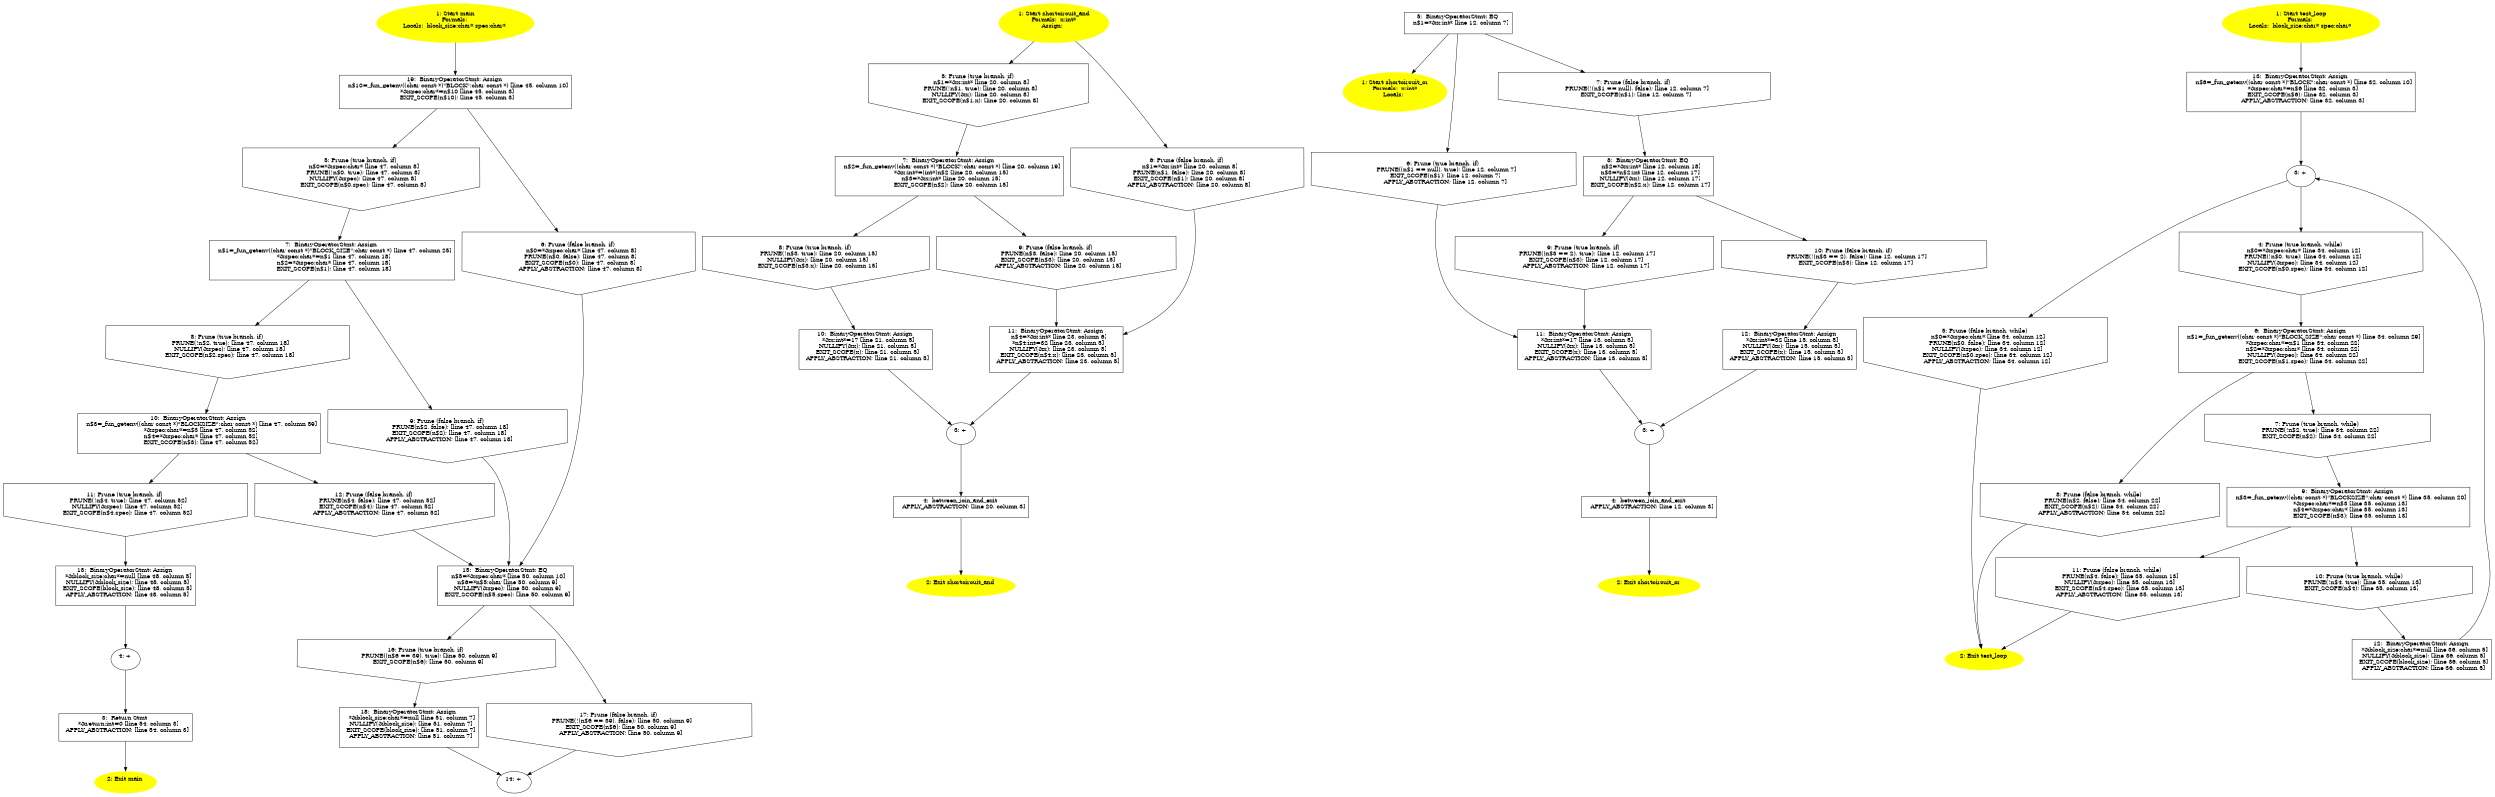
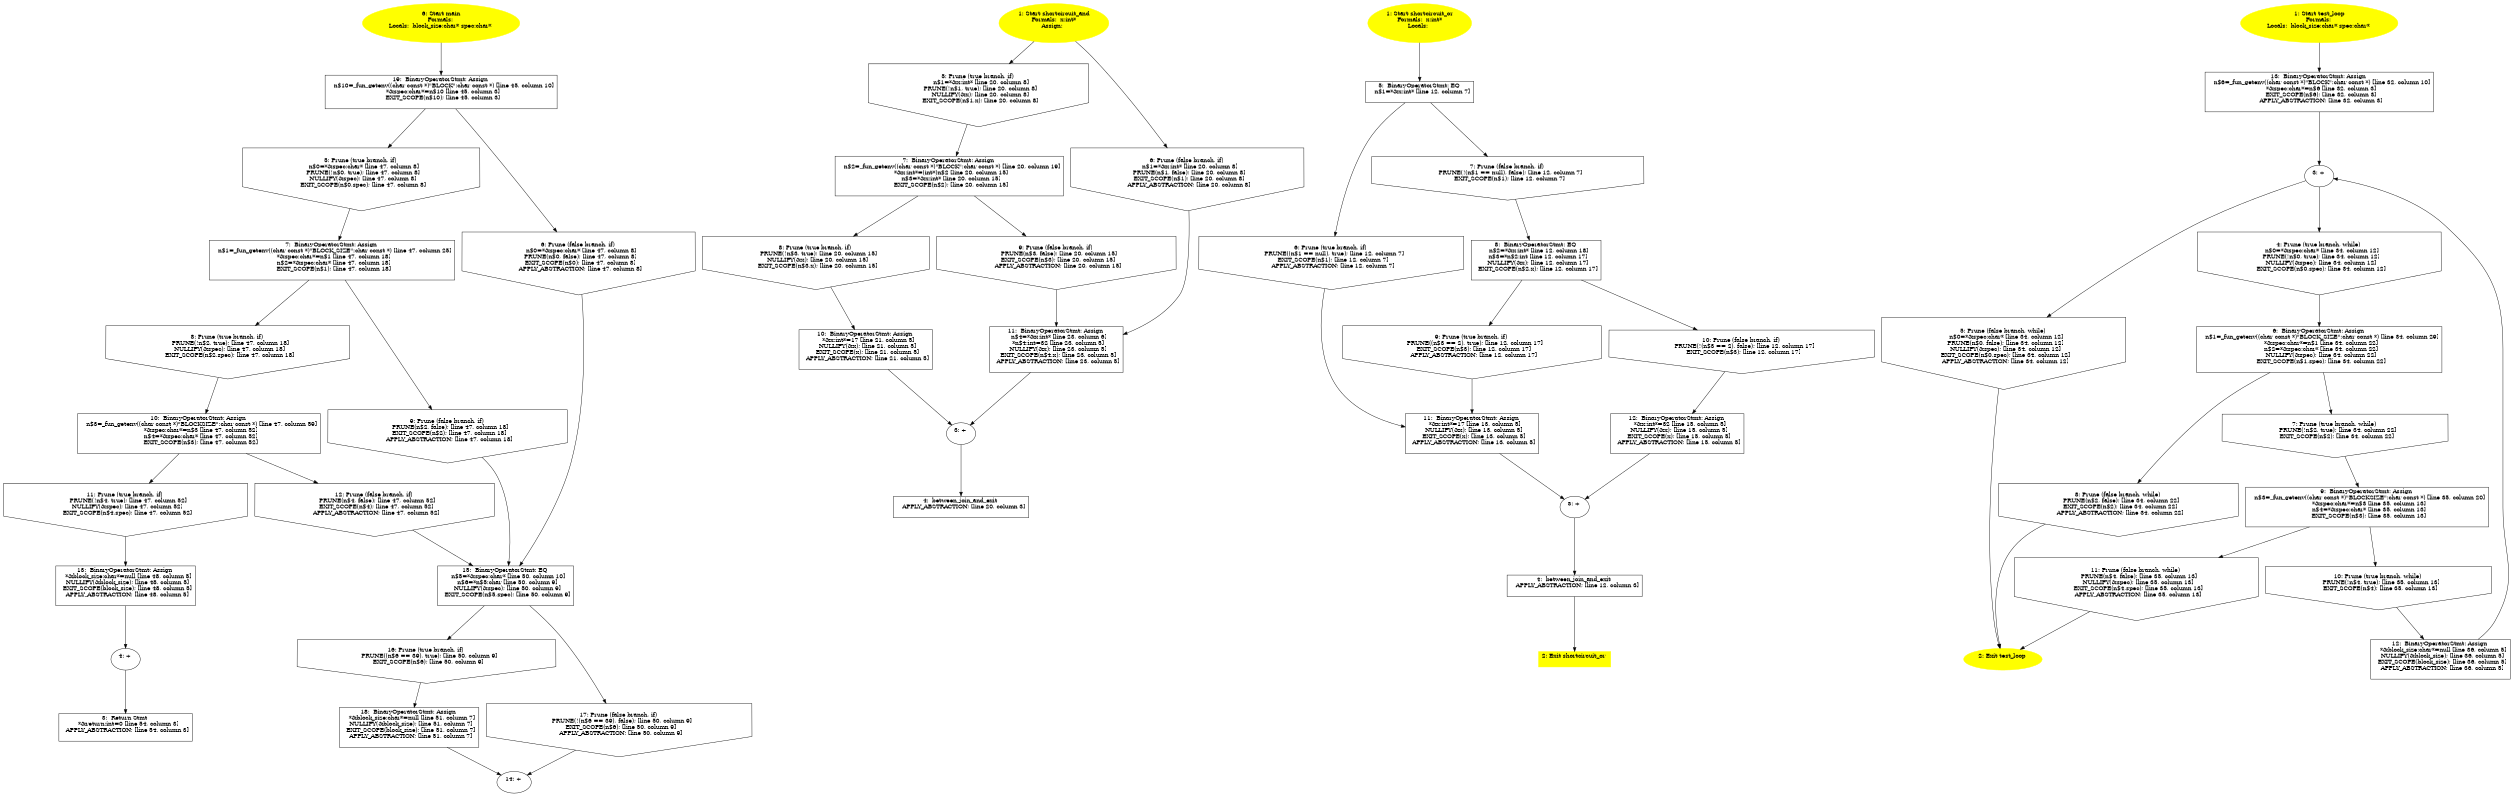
  digraph {
    node [shape=invhouse]
-   n1 [color=yellow label="1: Start main\nFormals: \nLocals:  block_size:char* spec:char* \n  " style=filled shape=""]
+   n1 [color=yellow label="6: Start main\nFormals: \nLocals:  block_size:char* spec:char* \n  " style=filled shape=""]
    n2 [label="19:  BinaryOperatorStmt: Assign \n   n$10=_fun_getenv((char const *)\"BLOCK\":char const *) [line 45, column 10]\n  *&spec:char*=n$10 [line 45, column 3]\n  EXIT_SCOPE(n$10); [line 45, column 3]\n " shape=box]
    n3 [label="5: Prune (true branch, if) \n   n$0=*&spec:char* [line 47, column 8]\n  PRUNE(!n$0, true); [line 47, column 8]\n  NULLIFY(&spec); [line 47, column 8]\n  EXIT_SCOPE(n$0,spec); [line 47, column 8]\n "]
    n4 [label="6: Prune (false branch, if) \n   n$0=*&spec:char* [line 47, column 8]\n  PRUNE(n$0, false); [line 47, column 8]\n  EXIT_SCOPE(n$0); [line 47, column 8]\n  APPLY_ABSTRACTION; [line 47, column 8]\n "]
    n5 [label="7:  BinaryOperatorStmt: Assign \n   n$1=_fun_getenv((char const *)\"BLOCK_SIZE\":char const *) [line 47, column 25]\n  *&spec:char*=n$1 [line 47, column 18]\n  n$2=*&spec:char* [line 47, column 18]\n  EXIT_SCOPE(n$1); [line 47, column 18]\n " shape=box]
    n6 [label="15:  BinaryOperatorStmt: EQ \n   n$5=*&spec:char* [line 50, column 10]\n  n$6=*n$5:char [line 50, column 9]\n  NULLIFY(&spec); [line 50, column 9]\n  EXIT_SCOPE(n$5,spec); [line 50, column 9]\n " shape=box]
-   n7 [color=yellow label="2: Exit main \n  " style=filled shape=""]
    n8 [label="3:  Return Stmt \n   *&return:int=0 [line 54, column 3]\n  APPLY_ABSTRACTION; [line 54, column 3]\n " shape=box]
    n9 [label="4: + \n  " shape=""]
    n10 [label="8: Prune (true branch, if) \n   PRUNE(!n$2, true); [line 47, column 18]\n  NULLIFY(&spec); [line 47, column 18]\n  EXIT_SCOPE(n$2,spec); [line 47, column 18]\n "]
    n11 [label="9: Prune (false branch, if) \n   PRUNE(n$2, false); [line 47, column 18]\n  EXIT_SCOPE(n$2); [line 47, column 18]\n  APPLY_ABSTRACTION; [line 47, column 18]\n "]
    n12 [label="10:  BinaryOperatorStmt: Assign \n   n$3=_fun_getenv((char const *)\"BLOCKSIZE\":char const *) [line 47, column 59]\n  *&spec:char*=n$3 [line 47, column 52]\n  n$4=*&spec:char* [line 47, column 52]\n  EXIT_SCOPE(n$3); [line 47, column 52]\n " shape=box]
    n13 [label="16: Prune (true branch, if) \n   PRUNE((n$6 == 39), true); [line 50, column 9]\n  EXIT_SCOPE(n$6); [line 50, column 9]\n "]
    n14 [label="17: Prune (false branch, if) \n   PRUNE(!(n$6 == 39), false); [line 50, column 9]\n  EXIT_SCOPE(n$6); [line 50, column 9]\n  APPLY_ABSTRACTION; [line 50, column 9]\n "]
    n15 [label="18:  BinaryOperatorStmt: Assign \n   *&block_size:char*=null [line 51, column 7]\n  NULLIFY(&block_size); [line 51, column 7]\n  EXIT_SCOPE(block_size); [line 51, column 7]\n  APPLY_ABSTRACTION; [line 51, column 7]\n " shape=box]
    n16 [label="14: + \n  " shape=""]
    n17 [label="11: Prune (true branch, if) \n   PRUNE(!n$4, true); [line 47, column 52]\n  NULLIFY(&spec); [line 47, column 52]\n  EXIT_SCOPE(n$4,spec); [line 47, column 52]\n "]
    n18 [label="12: Prune (false branch, if) \n   PRUNE(n$4, false); [line 47, column 52]\n  EXIT_SCOPE(n$4); [line 47, column 52]\n  APPLY_ABSTRACTION; [line 47, column 52]\n "]
    n19 [label="13:  BinaryOperatorStmt: Assign \n   *&block_size:char*=null [line 48, column 5]\n  NULLIFY(&block_size); [line 48, column 5]\n  EXIT_SCOPE(block_size); [line 48, column 5]\n  APPLY_ABSTRACTION; [line 48, column 5]\n " shape=box]
    n20 [color=yellow label="1: Start shortcircuit_and\nFormals:  x:int*\nAssign:  \n  " style=filled shape=""]
    n21 [label="5: Prune (true branch, if) \n   n$1=*&x:int* [line 20, column 8]\n  PRUNE(!n$1, true); [line 20, column 8]\n  NULLIFY(&x); [line 20, column 8]\n  EXIT_SCOPE(n$1,x); [line 20, column 8]\n "]
    n22 [label="6: Prune (false branch, if) \n   n$1=*&x:int* [line 20, column 8]\n  PRUNE(n$1, false); [line 20, column 8]\n  EXIT_SCOPE(n$1); [line 20, column 8]\n  APPLY_ABSTRACTION; [line 20, column 8]\n "]
    n23 [label="7:  BinaryOperatorStmt: Assign \n   n$2=_fun_getenv((char const *)\"BLOCK\":char const *) [line 20, column 19]\n  *&x:int*=(int*)n$2 [line 20, column 15]\n  n$3=*&x:int* [line 20, column 15]\n  EXIT_SCOPE(n$2); [line 20, column 15]\n " shape=box]
    n24 [label="11:  BinaryOperatorStmt: Assign \n   n$4=*&x:int* [line 23, column 6]\n  *n$4:int=32 [line 23, column 5]\n  NULLIFY(&x); [line 23, column 5]\n  EXIT_SCOPE(n$4,x); [line 23, column 5]\n  APPLY_ABSTRACTION; [line 23, column 5]\n " shape=box]
    n25 [label="8: Prune (true branch, if) \n   PRUNE(!n$3, true); [line 20, column 15]\n  NULLIFY(&x); [line 20, column 15]\n  EXIT_SCOPE(n$3,x); [line 20, column 15]\n "]
    n26 [label="9: Prune (false branch, if) \n   PRUNE(n$3, false); [line 20, column 15]\n  EXIT_SCOPE(n$3); [line 20, column 15]\n  APPLY_ABSTRACTION; [line 20, column 15]\n "]
    n27 [label="3: + \n  " shape=""]
-   n28 [color=yellow label="2: Exit shortcircuit_and \n  " style=filled shape=""]
    n29 [label="4:  between_join_and_exit \n   APPLY_ABSTRACTION; [line 20, column 3]\n " shape=box]
    n30 [label="10:  BinaryOperatorStmt: Assign \n   *&x:int*=17 [line 21, column 5]\n  NULLIFY(&x); [line 21, column 5]\n  EXIT_SCOPE(x); [line 21, column 5]\n  APPLY_ABSTRACTION; [line 21, column 5]\n " shape=box]
    n31 [color=yellow label="1: Start shortcircuit_or\nFormals:  x:int*\nLocals:  \n  " style=filled shape=""]
    n32 [label="5:  BinaryOperatorStmt: EQ \n   n$1=*&x:int* [line 12, column 7]\n " shape=box]
    n33 [label="6: Prune (true branch, if) \n   PRUNE((n$1 == null), true); [line 12, column 7]\n  EXIT_SCOPE(n$1); [line 12, column 7]\n  APPLY_ABSTRACTION; [line 12, column 7]\n "]
    n34 [label="7: Prune (false branch, if) \n   PRUNE(!(n$1 == null), false); [line 12, column 7]\n  EXIT_SCOPE(n$1); [line 12, column 7]\n "]
    n35 [label="11:  BinaryOperatorStmt: Assign \n   *&x:int*=17 [line 13, column 5]\n  NULLIFY(&x); [line 13, column 5]\n  EXIT_SCOPE(x); [line 13, column 5]\n  APPLY_ABSTRACTION; [line 13, column 5]\n " shape=box]
    n36 [label="8:  BinaryOperatorStmt: EQ \n   n$2=*&x:int* [line 12, column 18]\n  n$3=*n$2:int [line 12, column 17]\n  NULLIFY(&x); [line 12, column 17]\n  EXIT_SCOPE(n$2,x); [line 12, column 17]\n " shape=box]
-   n37 [color=yellow label="2: Exit shortcircuit_or \n  " style=filled shape=""]
+   n37 [color=yellow label="2: Exit shortcircuit_or \n  " style=filled shape=box]
    n38 [label="3: + \n  " shape=""]
    n39 [label="4:  between_join_and_exit \n   APPLY_ABSTRACTION; [line 12, column 3]\n " shape=box]
    n40 [label="9: Prune (true branch, if) \n   PRUNE((n$3 == 2), true); [line 12, column 17]\n  EXIT_SCOPE(n$3); [line 12, column 17]\n  APPLY_ABSTRACTION; [line 12, column 17]\n "]
    n41 [label="10: Prune (false branch, if) \n   PRUNE(!(n$3 == 2), false); [line 12, column 17]\n  EXIT_SCOPE(n$3); [line 12, column 17]\n "]
    n42 [label="12:  BinaryOperatorStmt: Assign \n   *&x:int*=32 [line 15, column 5]\n  NULLIFY(&x); [line 15, column 5]\n  EXIT_SCOPE(x); [line 15, column 5]\n  APPLY_ABSTRACTION; [line 15, column 5]\n " shape=box]
    n43 [color=yellow label="1: Start test_loop\nFormals: \nLocals:  block_size:char* spec:char* \n  " style=filled shape=""]
    n44 [label="13:  BinaryOperatorStmt: Assign \n   n$6=_fun_getenv((char const *)\"BLOCK\":char const *) [line 32, column 10]\n  *&spec:char*=n$6 [line 32, column 3]\n  EXIT_SCOPE(n$6); [line 32, column 3]\n  APPLY_ABSTRACTION; [line 32, column 3]\n " shape=box]
    n45 [label="3: + \n  " shape=""]
    n46 [label="4: Prune (true branch, while) \n   n$0=*&spec:char* [line 34, column 12]\n  PRUNE(!n$0, true); [line 34, column 12]\n  NULLIFY(&spec); [line 34, column 12]\n  EXIT_SCOPE(n$0,spec); [line 34, column 12]\n "]
    n47 [label="5: Prune (false branch, while) \n   n$0=*&spec:char* [line 34, column 12]\n  PRUNE(n$0, false); [line 34, column 12]\n  NULLIFY(&spec); [line 34, column 12]\n  EXIT_SCOPE(n$0,spec); [line 34, column 12]\n  APPLY_ABSTRACTION; [line 34, column 12]\n "]
    n48 [color=yellow label="2: Exit test_loop \n  " style=filled shape=""]
    n49 [label="6:  BinaryOperatorStmt: Assign \n   n$1=_fun_getenv((char const *)\"BLOCK_SIZE\":char const *) [line 34, column 29]\n  *&spec:char*=n$1 [line 34, column 22]\n  n$2=*&spec:char* [line 34, column 22]\n  NULLIFY(&spec); [line 34, column 22]\n  EXIT_SCOPE(n$1,spec); [line 34, column 22]\n " shape=box]
    n50 [label="7: Prune (true branch, while) \n   PRUNE(!n$2, true); [line 34, column 22]\n  EXIT_SCOPE(n$2); [line 34, column 22]\n "]
    n51 [label="8: Prune (false branch, while) \n   PRUNE(n$2, false); [line 34, column 22]\n  EXIT_SCOPE(n$2); [line 34, column 22]\n  APPLY_ABSTRACTION; [line 34, column 22]\n "]
    n52 [label="9:  BinaryOperatorStmt: Assign \n   n$3=_fun_getenv((char const *)\"BLOCKSIZE\":char const *) [line 35, column 20]\n  *&spec:char*=n$3 [line 35, column 13]\n  n$4=*&spec:char* [line 35, column 13]\n  EXIT_SCOPE(n$3); [line 35, column 13]\n " shape=box]
    n53 [label="10: Prune (true branch, while) \n   PRUNE(!n$4, true); [line 35, column 13]\n  EXIT_SCOPE(n$4); [line 35, column 13]\n "]
    n54 [label="11: Prune (false branch, while) \n   PRUNE(n$4, false); [line 35, column 13]\n  NULLIFY(&spec); [line 35, column 13]\n  EXIT_SCOPE(n$4,spec); [line 35, column 13]\n  APPLY_ABSTRACTION; [line 35, column 13]\n "]
    n55 [label="12:  BinaryOperatorStmt: Assign \n   *&block_size:char*=null [line 36, column 5]\n  NULLIFY(&block_size); [line 36, column 5]\n  EXIT_SCOPE(block_size); [line 36, column 5]\n  APPLY_ABSTRACTION; [line 36, column 5]\n " shape=box]
    n1 -> n2
    n2 -> n3
    n2 -> n4
    n3 -> n5
    n4 -> n6
    n5 -> n10
    n5 -> n11
    n6 -> n13
    n6 -> n14
-   n8 -> n7
    n9 -> n8
    n10 -> n12
    n11 -> n6
    n12 -> n17
    n12 -> n18
    n13 -> n15
    n14 -> n16
    n15 -> n16
    n17 -> n19
    n18 -> n6
    n19 -> n9
    n20 -> n21
    n20 -> n22
    n21 -> n23
    n22 -> n24
    n23 -> n25
    n23 -> n26
    n24 -> n27
    n25 -> n30
    n26 -> n24
    n27 -> n29
-   n29 -> n28
    n30 -> n27
-   n32 -> n31
+   n31 -> n32
    n32 -> n33
    n32 -> n34
    n33 -> n35
    n34 -> n36
    n35 -> n38
    n36 -> n40
    n36 -> n41
    n38 -> n39
    n39 -> n37
    n40 -> n35
    n41 -> n42
    n42 -> n38
    n43 -> n44
    n44 -> n45
    n45 -> n46
    n45 -> n47
    n46 -> n49
    n47 -> n48
    n49 -> n50
    n49 -> n51
    n50 -> n52
    n51 -> n48
    n52 -> n53
    n52 -> n54
    n53 -> n55
    n54 -> n48
    n55 -> n45
  }
